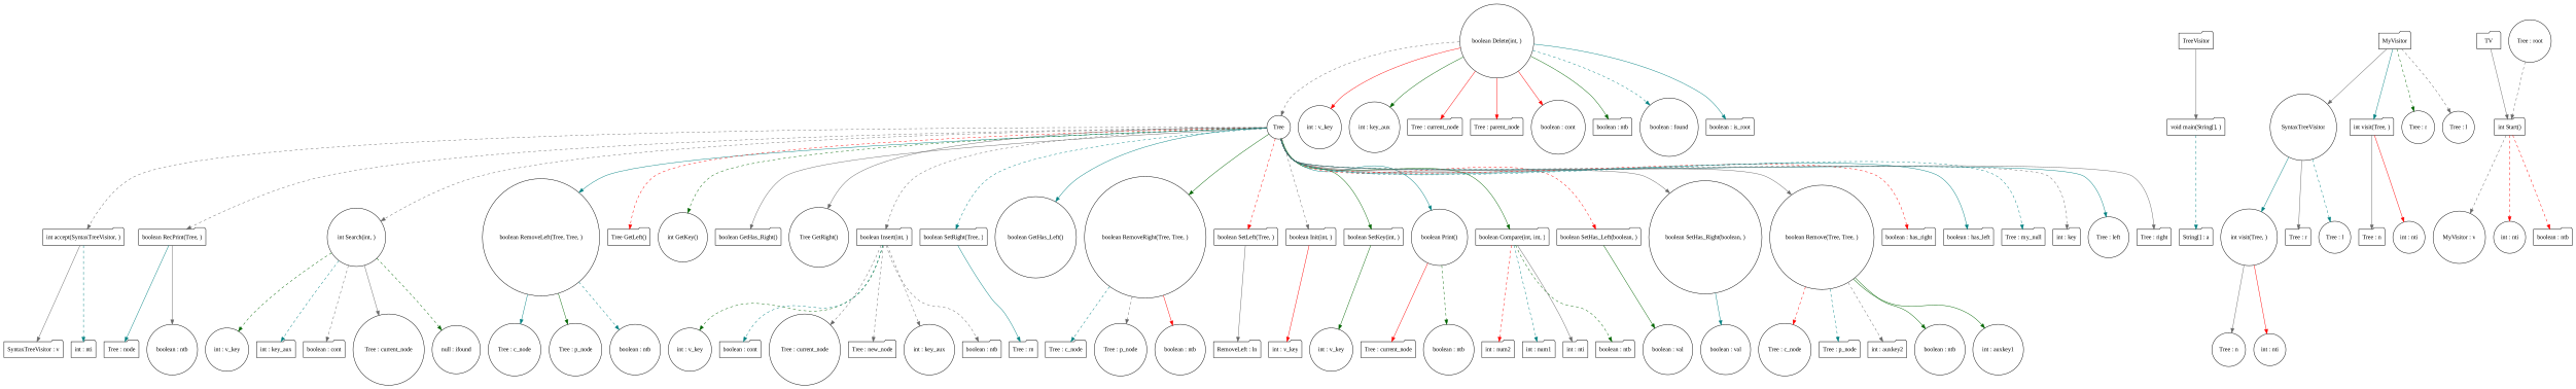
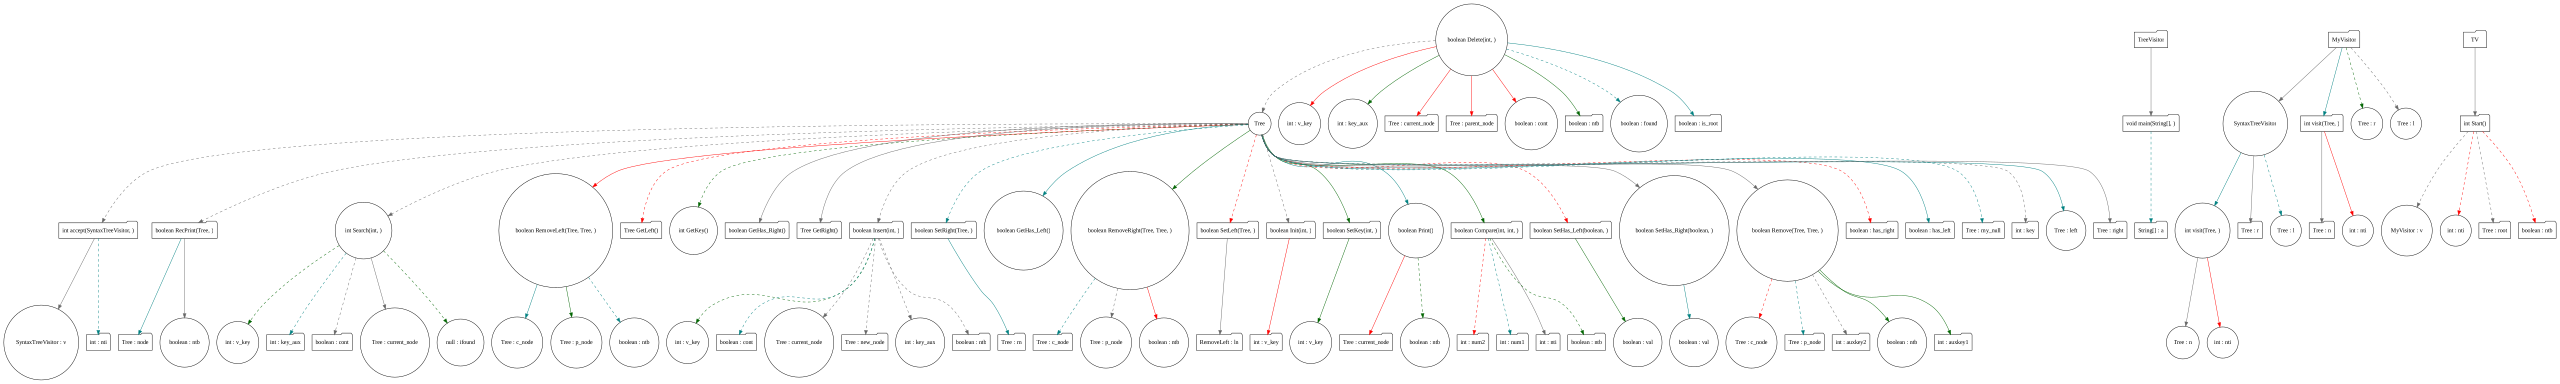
  digraph {
    fontname="Liberation Serif"
    node [fontname="Liberation Serif" shape=folder]
    edge [color=gray40 fontname="Liberation Serif" style=solid]
    n1 [label=Tree shape=circle]
    n2 [label="int accept(SyntaxTreeVisitor, )"]
    n3 [label="boolean RecPrint(Tree, )"]
    n4 [label="int Search(int, )" shape=circle]
    n5 [label="boolean RemoveLeft(Tree, Tree, )" shape=circle]
    n6 [label="Tree GetLeft()"]
    n7 [label="int GetKey()" shape=circle]
    n8 [label="boolean GetHas_Right()"]
-   n9 [label="Tree GetRight()" shape=circle]
+   n9 [label="Tree GetRight()"]
    n10 [label="boolean Insert(int, )"]
    n11 [label="boolean SetRight(Tree, )"]
    n12 [label="boolean GetHas_Left()" shape=circle]
    n13 [label="boolean RemoveRight(Tree, Tree, )" shape=circle]
    n14 [label="boolean SetLeft(Tree, )"]
    n15 [label="boolean Init(int, )"]
    n16 [label="boolean SetKey(int, )"]
    n17 [label="boolean Print()" shape=circle]
    n18 [label="boolean Compare(int, int, )"]
    n19 [label="boolean SetHas_Left(boolean, )"]
    n20 [label="boolean SetHas_Right(boolean, )" shape=circle]
    n21 [label="boolean Remove(Tree, Tree, )" shape=circle]
    n22 [label="boolean : has_right"]
    n23 [label="boolean : has_left"]
    n24 [label="Tree : my_null"]
    n25 [label="int : key"]
    n26 [label="Tree : left" shape=circle]
    n27 [label="Tree : right"]
-   n28 [label="SyntaxTreeVisitor : v"]
+   n28 [label="SyntaxTreeVisitor : v" shape=circle]
    n29 [label="int : nti"]
    n30 [label="Tree : node"]
    n31 [label="boolean : ntb" shape=circle]
    n32 [label="int : v_key" shape=circle]
    n33 [label="int : key_aux"]
    n34 [label="boolean : cont"]
    n35 [label="Tree : current_node" shape=circle]
    n36 [label="null : ifound" shape=circle]
    n37 [label="Tree : c_node" shape=circle]
    n38 [label="Tree : p_node" shape=circle]
    n39 [label="boolean : ntb" shape=circle]
    n40 [label="int : v_key" shape=circle]
    n41 [label="boolean : cont"]
    n42 [label="Tree : current_node" shape=circle]
    n43 [label="Tree : new_node"]
    n44 [label="int : key_aux" shape=circle]
    n45 [label="boolean : ntb"]
    n46 [label="Tree : rn"]
    n47 [label="Tree : c_node"]
    n48 [label="Tree : p_node" shape=circle]
    n49 [label="boolean : ntb" shape=circle]
    n50 [label="RemoveLeft : ln"]
    n51 [label="int : v_key"]
    n52 [label="int : v_key" shape=circle]
    n53 [label="Tree : current_node"]
    n54 [label="boolean : ntb" shape=circle]
    n55 [label="int : num2"]
    n56 [label="int : num1"]
    n57 [label="int : nti"]
    n58 [label="boolean : ntb"]
    n59 [label="boolean : val" shape=circle]
    n60 [label="boolean : val" shape=circle]
    n61 [label="boolean Delete(int, )" shape=circle]
    n62 [label="int : v_key" shape=circle]
    n63 [label="int : key_aux" shape=circle]
    n64 [label="Tree : current_node"]
    n65 [label="Tree : parent_node"]
    n66 [label="boolean : cont" shape=circle]
    n67 [label="boolean : ntb"]
    n68 [label="boolean : found" shape=circle]
    n69 [label="boolean : is_root"]
    n70 [label="Tree : c_node" shape=circle]
    n71 [label="Tree : p_node"]
    n72 [label="int : auxkey2"]
    n73 [label="boolean : ntb" shape=circle]
-   n74 [label="int : auxkey1" shape=circle]
+   n74 [label="int : auxkey1"]
    n75 [label=TreeVisitor]
    n76 [label="void main(String[], )"]
    n77 [label="String[] : a"]
    n78 [label=MyVisitor]
    n79 [label=SyntaxTreeVisitor shape=circle]
    n80 [label="int visit(Tree, )"]
    n81 [label="Tree : r" shape=circle]
    n82 [label="Tree : l" shape=circle]
    n83 [label="int visit(Tree, )" shape=circle]
    n84 [label="Tree : r"]
    n85 [label="Tree : l" shape=circle]
    n86 [label="Tree : n"]
    n87 [label="int : nti" shape=circle]
    n88 [label="Tree : n" shape=circle]
    n89 [label="int : nti" shape=circle]
    n90 [label=TV]
    n91 [label="int Start()"]
    n92 [label="MyVisitor : v" shape=circle]
    n93 [label="int : nti" shape=circle]
-   n94 [label="Tree : root" shape=circle]
+   n94 [label="Tree : root"]
    n95 [label="boolean : ntb"]
    n1 -> n2 [style=dashed]
    n1 -> n3 [style=dashed]
    n1 -> n4 [style=dashed]
-   n1 -> n5 [color=teal]
+   n1 -> n5 [color=red]
    n1 -> n6 [color=red style=dashed]
    n1 -> n7 [color=darkgreen style=dashed]
    n1 -> n8
    n1 -> n9
    n1 -> n10 [style=dashed]
    n1 -> n11 [color=teal style=dashed]
    n1 -> n12 [color=teal]
    n1 -> n13 [color=darkgreen]
    n1 -> n14 [color=red style=dashed]
    n1 -> n15 [style=dashed]
    n1 -> n16 [color=darkgreen]
    n1 -> n17 [color=teal]
    n1 -> n18 [color=darkgreen]
    n1 -> n19 [color=red style=dashed]
    n1 -> n20
    n1 -> n21
    n1 -> n22 [color=red style=dashed]
    n1 -> n23 [color=teal]
    n1 -> n24 [color=teal style=dashed]
    n1 -> n25 [style=dashed]
    n1 -> n26 [color=teal]
    n1 -> n27
    n2 -> n28
    n2 -> n29 [color=teal style=dashed]
    n3 -> n30 [color=teal]
    n3 -> n31
    n4 -> n32 [color=darkgreen style=dashed]
    n4 -> n33 [color=teal style=dashed]
    n4 -> n34 [style=dashed]
    n4 -> n35
    n4 -> n36 [color=darkgreen style=dashed]
    n5 -> n37 [color=teal]
    n5 -> n38 [color=darkgreen]
    n5 -> n39 [color=teal style=dashed]
    n10 -> n40 [color=darkgreen style=dashed]
    n10 -> n41 [color=teal style=dashed]
    n10 -> n42 [style=dashed]
    n10 -> n43 [style=dashed]
    n10 -> n44 [style=dashed]
    n10 -> n45 [style=dashed]
    n11 -> n46 [color=teal]
    n13 -> n47 [color=teal style=dashed]
    n13 -> n48 [style=dashed]
    n13 -> n49 [color=red]
    n14 -> n50
    n15 -> n51 [color=red]
    n16 -> n52 [color=darkgreen]
    n17 -> n53 [color=red]
    n17 -> n54 [color=darkgreen style=dashed]
    n18 -> n55 [color=red style=dashed]
    n18 -> n56 [color=teal style=dashed]
    n18 -> n57
    n18 -> n58 [color=darkgreen style=dashed]
    n19 -> n59 [color=darkgreen]
    n20 -> n60 [color=teal]
    n21 -> n70 [color=red style=dashed]
    n21 -> n71 [color=teal style=dashed]
    n21 -> n72 [style=dashed]
    n21 -> n73 [color=darkgreen]
    n21 -> n74 [color=darkgreen]
    n61 -> n1 [style=dashed]
    n61 -> n62 [color=red]
    n61 -> n63 [color=darkgreen]
    n61 -> n64 [color=red]
    n61 -> n65 [color=red]
    n61 -> n66 [color=red]
    n61 -> n67 [color=darkgreen]
    n61 -> n68 [color=teal style=dashed]
    n61 -> n69 [color=teal]
    n75 -> n76
    n76 -> n77 [color=teal style=dashed]
    n78 -> n79
    n78 -> n80 [color=teal]
    n78 -> n81 [color=darkgreen style=dashed]
    n78 -> n82 [style=dashed]
    n79 -> n83 [color=teal]
    n79 -> n84
    n79 -> n85 [color=teal style=dashed]
    n80 -> n86
    n80 -> n87 [color=red]
    n83 -> n88
    n83 -> n89 [color=red]
    n90 -> n91
    n91 -> n92 [style=dashed]
    n91 -> n93 [color=red style=dashed]
-   n94 -> n91 [style=dashed]
+   n91 -> n94 [style=dashed]
    n91 -> n95 [color=red style=dashed]
  }
